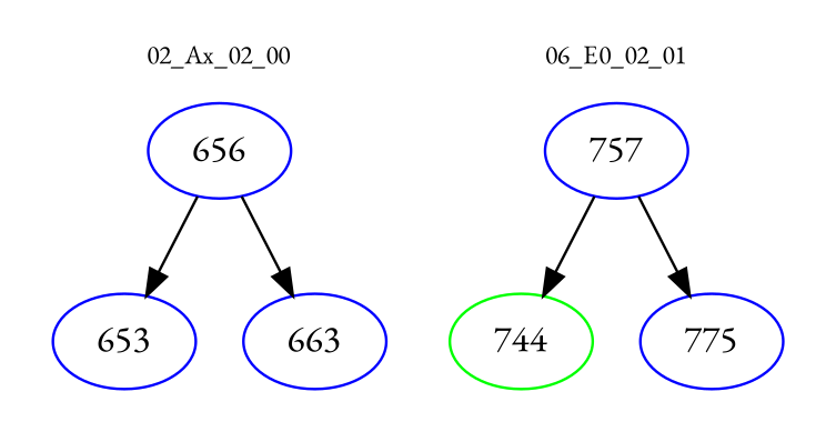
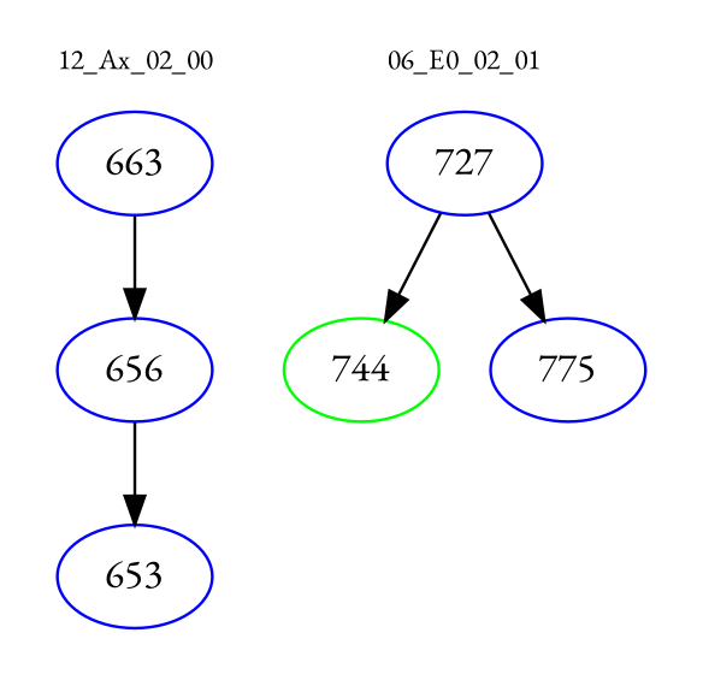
  digraph {
    fontname="EB Garamond"
    node [color=blue fontname="EB Garamond"]
    edge [color=black fontname="EB Garamond"]
    n1 [label=656]
    n2 [label=653]
    n3 [label=663]
-   n4 [label=757]
+   n4 [label=727]
    n5 [color=green label=744]
    n6 [label=775]
    subgraph cluster_1 {
      color=white
      fontsize=10
-     label="02_Ax_02_00"
+     label="12_Ax_02_00"
      n1
      n2
      n3
    }
    subgraph cluster_2 {
      color=white
      fontsize=10
      label="06_E0_02_01"
      n4
      n5
      n6
    }
    n1 -> n2
-   n1 -> n3
+   n3 -> n1
    n4 -> n5
    n4 -> n6
  }
